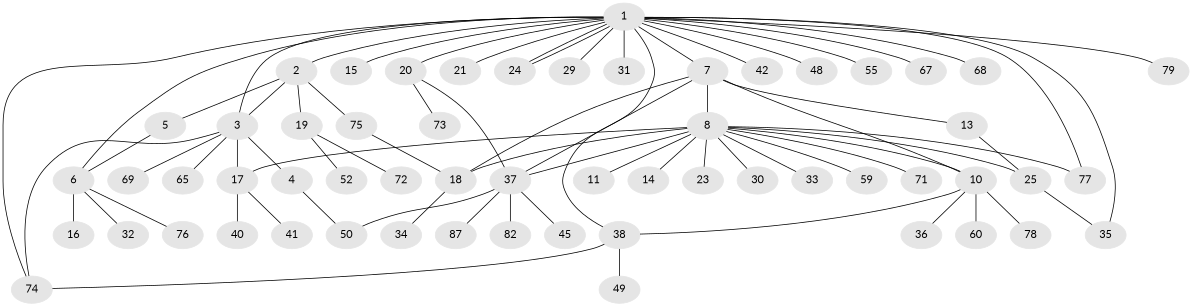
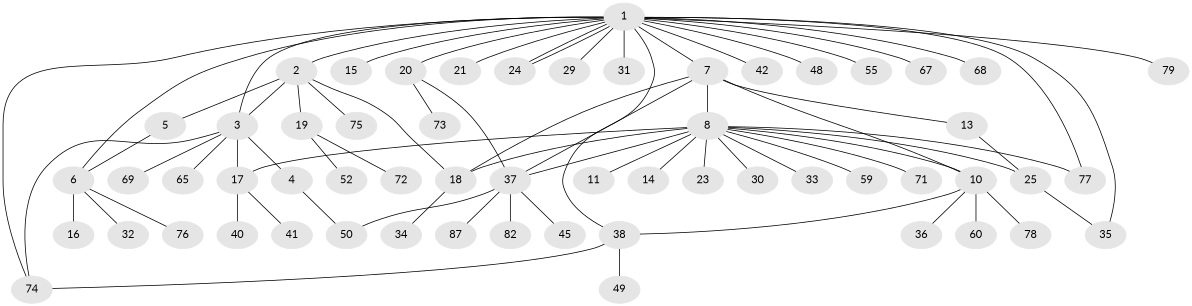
  graph {
    fontname=Lato
    node [color=gray90 fontname=Lato style=filled]
    edge [fontname=Lato]
    1 [super="+9"]
    2 [super="+64"]
    3 [super="+46"]
    6 [super="+53"]
    7 [super="+63"]
    15
    20 [super="+54"]
    21
    24
    29
    31 [super="+44"]
    35 [super="+58"]
    38
    42
    48
    55
    67
    68
    74
    77
    79
    5
    18 [super="+26"]
    19 [super="+51"]
    75 [super="+83"]
    4
    17 [super="+62"]
    65
    69
    16 [super="+28"]
    32 [super="+66"]
    76
    8 [super="+27"]
    10 [super="+12"]
    13 [super="+47"]
    37 [super="+57"]
    73
    49
    34
    52 [super="+80"]
    72
    50 [super="+61"]
    40 [super="+43"]
    41
    11
    14 [super="+22"]
    23
    25
    30
    33
    59
    71
    36 [super="+70"]
    60
    78
    45
    n57 [label=87]
    82
    1 -- 2
    1 -- 3
    1 -- 6
    1 -- 7
    1 -- 15
    1 -- 20
    1 -- 21
    1 -- 24
    1 -- 24
    1 -- 29
    1 -- 31
    1 -- 35
    1 -- 38
    1 -- 42
    1 -- 48
    1 -- 55
    1 -- 67
    1 -- 68
    1 -- 74
    1 -- 77
    1 -- 79
    2 -- 3
    2 -- 5
-   75 -- 18 [weight=2]
+   2 -- 18 [weight=2]
    2 -- 19
    2 -- 75
    3 -- 74
    3 -- 4
    3 -- 17
    3 -- 65
    3 -- 69
    6 -- 16
    6 -- 32
    6 -- 76
    7 -- 18
    7 -- 8
    7 -- 10
    7 -- 13
    7 -- 37
    20 -- 37
    20 -- 73
    38 -- 74
    38 -- 49
    5 -- 6
    18 -- 34
    19 -- 52
    19 -- 72
    4 -- 50
    17 -- 40
    17 -- 41
    8 -- 77
    8 -- 18
    8 -- 17
    8 -- 10
    8 -- 37 [weight=2]
    8 -- 11
    8 -- 14
    8 -- 23
    8 -- 25
    8 -- 30
    8 -- 33
    8 -- 59
    8 -- 71
    10 -- 38
    10 -- 36
    10 -- 60
    10 -- 78
    13 -- 25
    37 -- 50
    37 -- 45
    37 -- n57
    37 -- 82
    25 -- 35
  }
